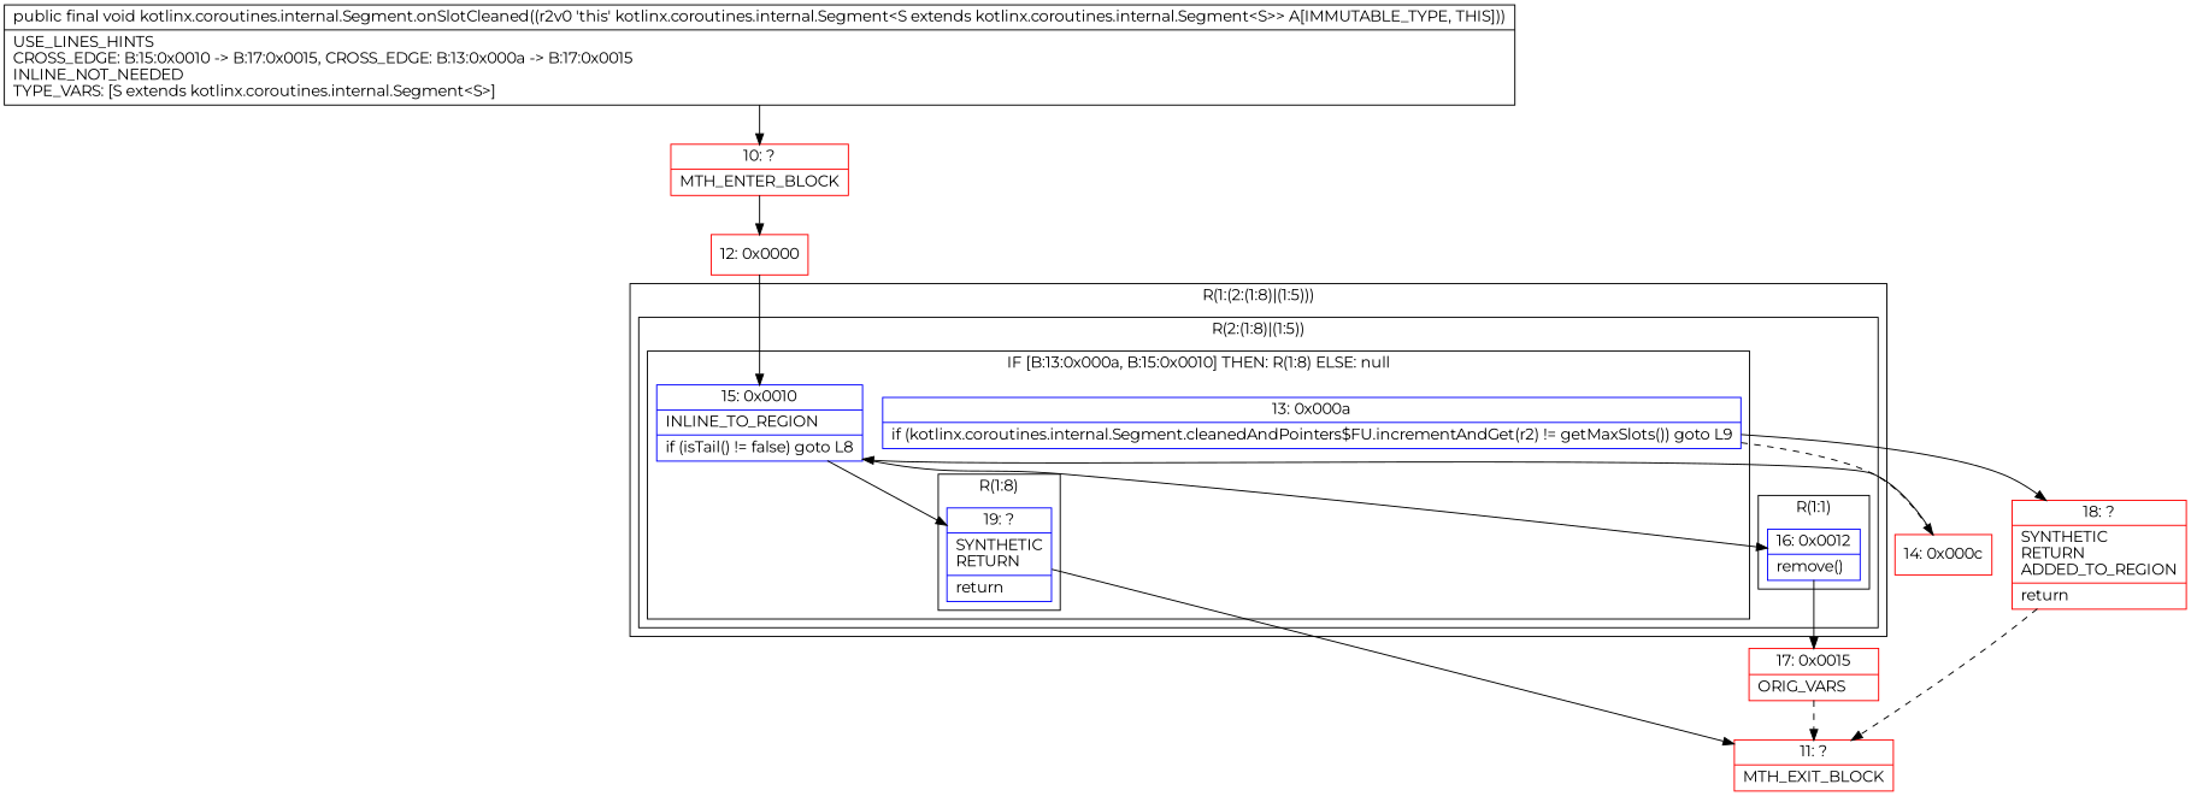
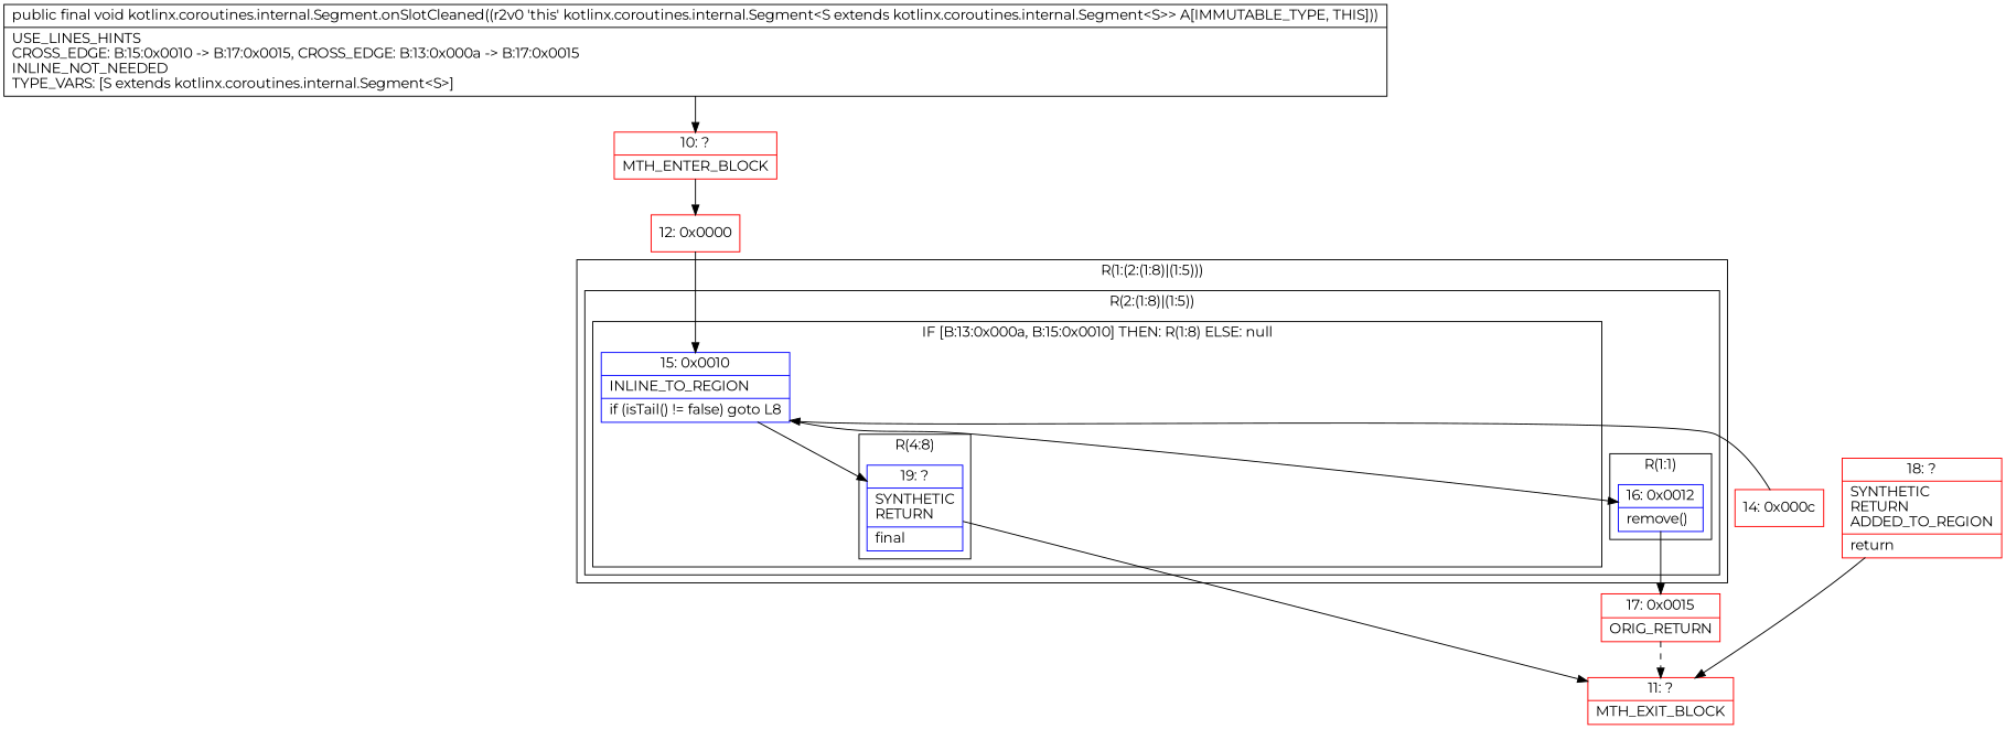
  digraph {
    fontname=Montserrat
    node [color=red fontname=Montserrat shape=record]
    edge [fontname=Montserrat]
-   n1 [color=blue label="{19\:\ ?|SYNTHETIC\lRETURN\l|return\l}"]
-   n2 [color=blue label="{13\:\ 0x000a|if (kotlinx.coroutines.internal.Segment.cleanedAndPointers$FU.incrementAndGet(r2) != getMaxSlots()) goto L9\l}"]
+   n1 [color=blue label="{19\:\ ?|SYNTHETIC\lRETURN\l|final\l}"]
    n3 [color=blue label="{15\:\ 0x0010|INLINE_TO_REGION\l|if (isTail() != false) goto L8\l}"]
    n4 [color=blue label="{16\:\ 0x0012|remove()\l}"]
    n5 [label="{11\:\ ?|MTH_EXIT_BLOCK\l}"]
    n6 [label="{14\:\ 0x000c}"]
    n7 [label="{18\:\ ?|SYNTHETIC\lRETURN\lADDED_TO_REGION\l|return\l}"]
-   n8 [label="{17\:\ 0x0015|ORIG_VARS\l}"]
+   n8 [label="{17\:\ 0x0015|ORIG_RETURN\l}"]
    n9 [label="{10\:\ ?|MTH_ENTER_BLOCK\l}"]
    n10 [label="{12\:\ 0x0000}"]
    n11 [label="{public final void kotlinx.coroutines.internal.Segment.onSlotCleaned((r2v0 'this' kotlinx.coroutines.internal.Segment\<S extends kotlinx.coroutines.internal.Segment\<S\>\> A[IMMUTABLE_TYPE, THIS]))  | USE_LINES_HINTS\lCROSS_EDGE: B:15:0x0010 \-\> B:17:0x0015, CROSS_EDGE: B:13:0x000a \-\> B:17:0x0015\lINLINE_NOT_NEEDED\lTYPE_VARS: [S extends kotlinx.coroutines.internal.Segment\<S\>]\l}" color=""]
    subgraph cluster_1 {
      label="R(1:(2:(1:8)|(1:5)))"
      subgraph cluster_2 {
        label="R(2:(1:8)|(1:5))"
        subgraph cluster_3 {
          label="IF [B:13:0x000a, B:15:0x0010] THEN: R(1:8) ELSE: null"
-         n2
          n3
          subgraph cluster_4 {
-           label="R(1:8)"
+           label="R(4:8)"
            n1
          }
        }
        subgraph cluster_5 {
          label="R(1:1)"
          n4
        }
      }
    }
    n1 -> n5
-   n2 -> n6 [style=dashed]
-   n2 -> n7
    n3 -> n1
    n3 -> n4 [style=solid]
    n4 -> n8
    n6 -> n3
-   n7 -> n5 [style=dashed]
+   n7 -> n5
    n8 -> n5 [style=dashed]
    n9 -> n10
    n10 -> n3
    n11 -> n9
  }
